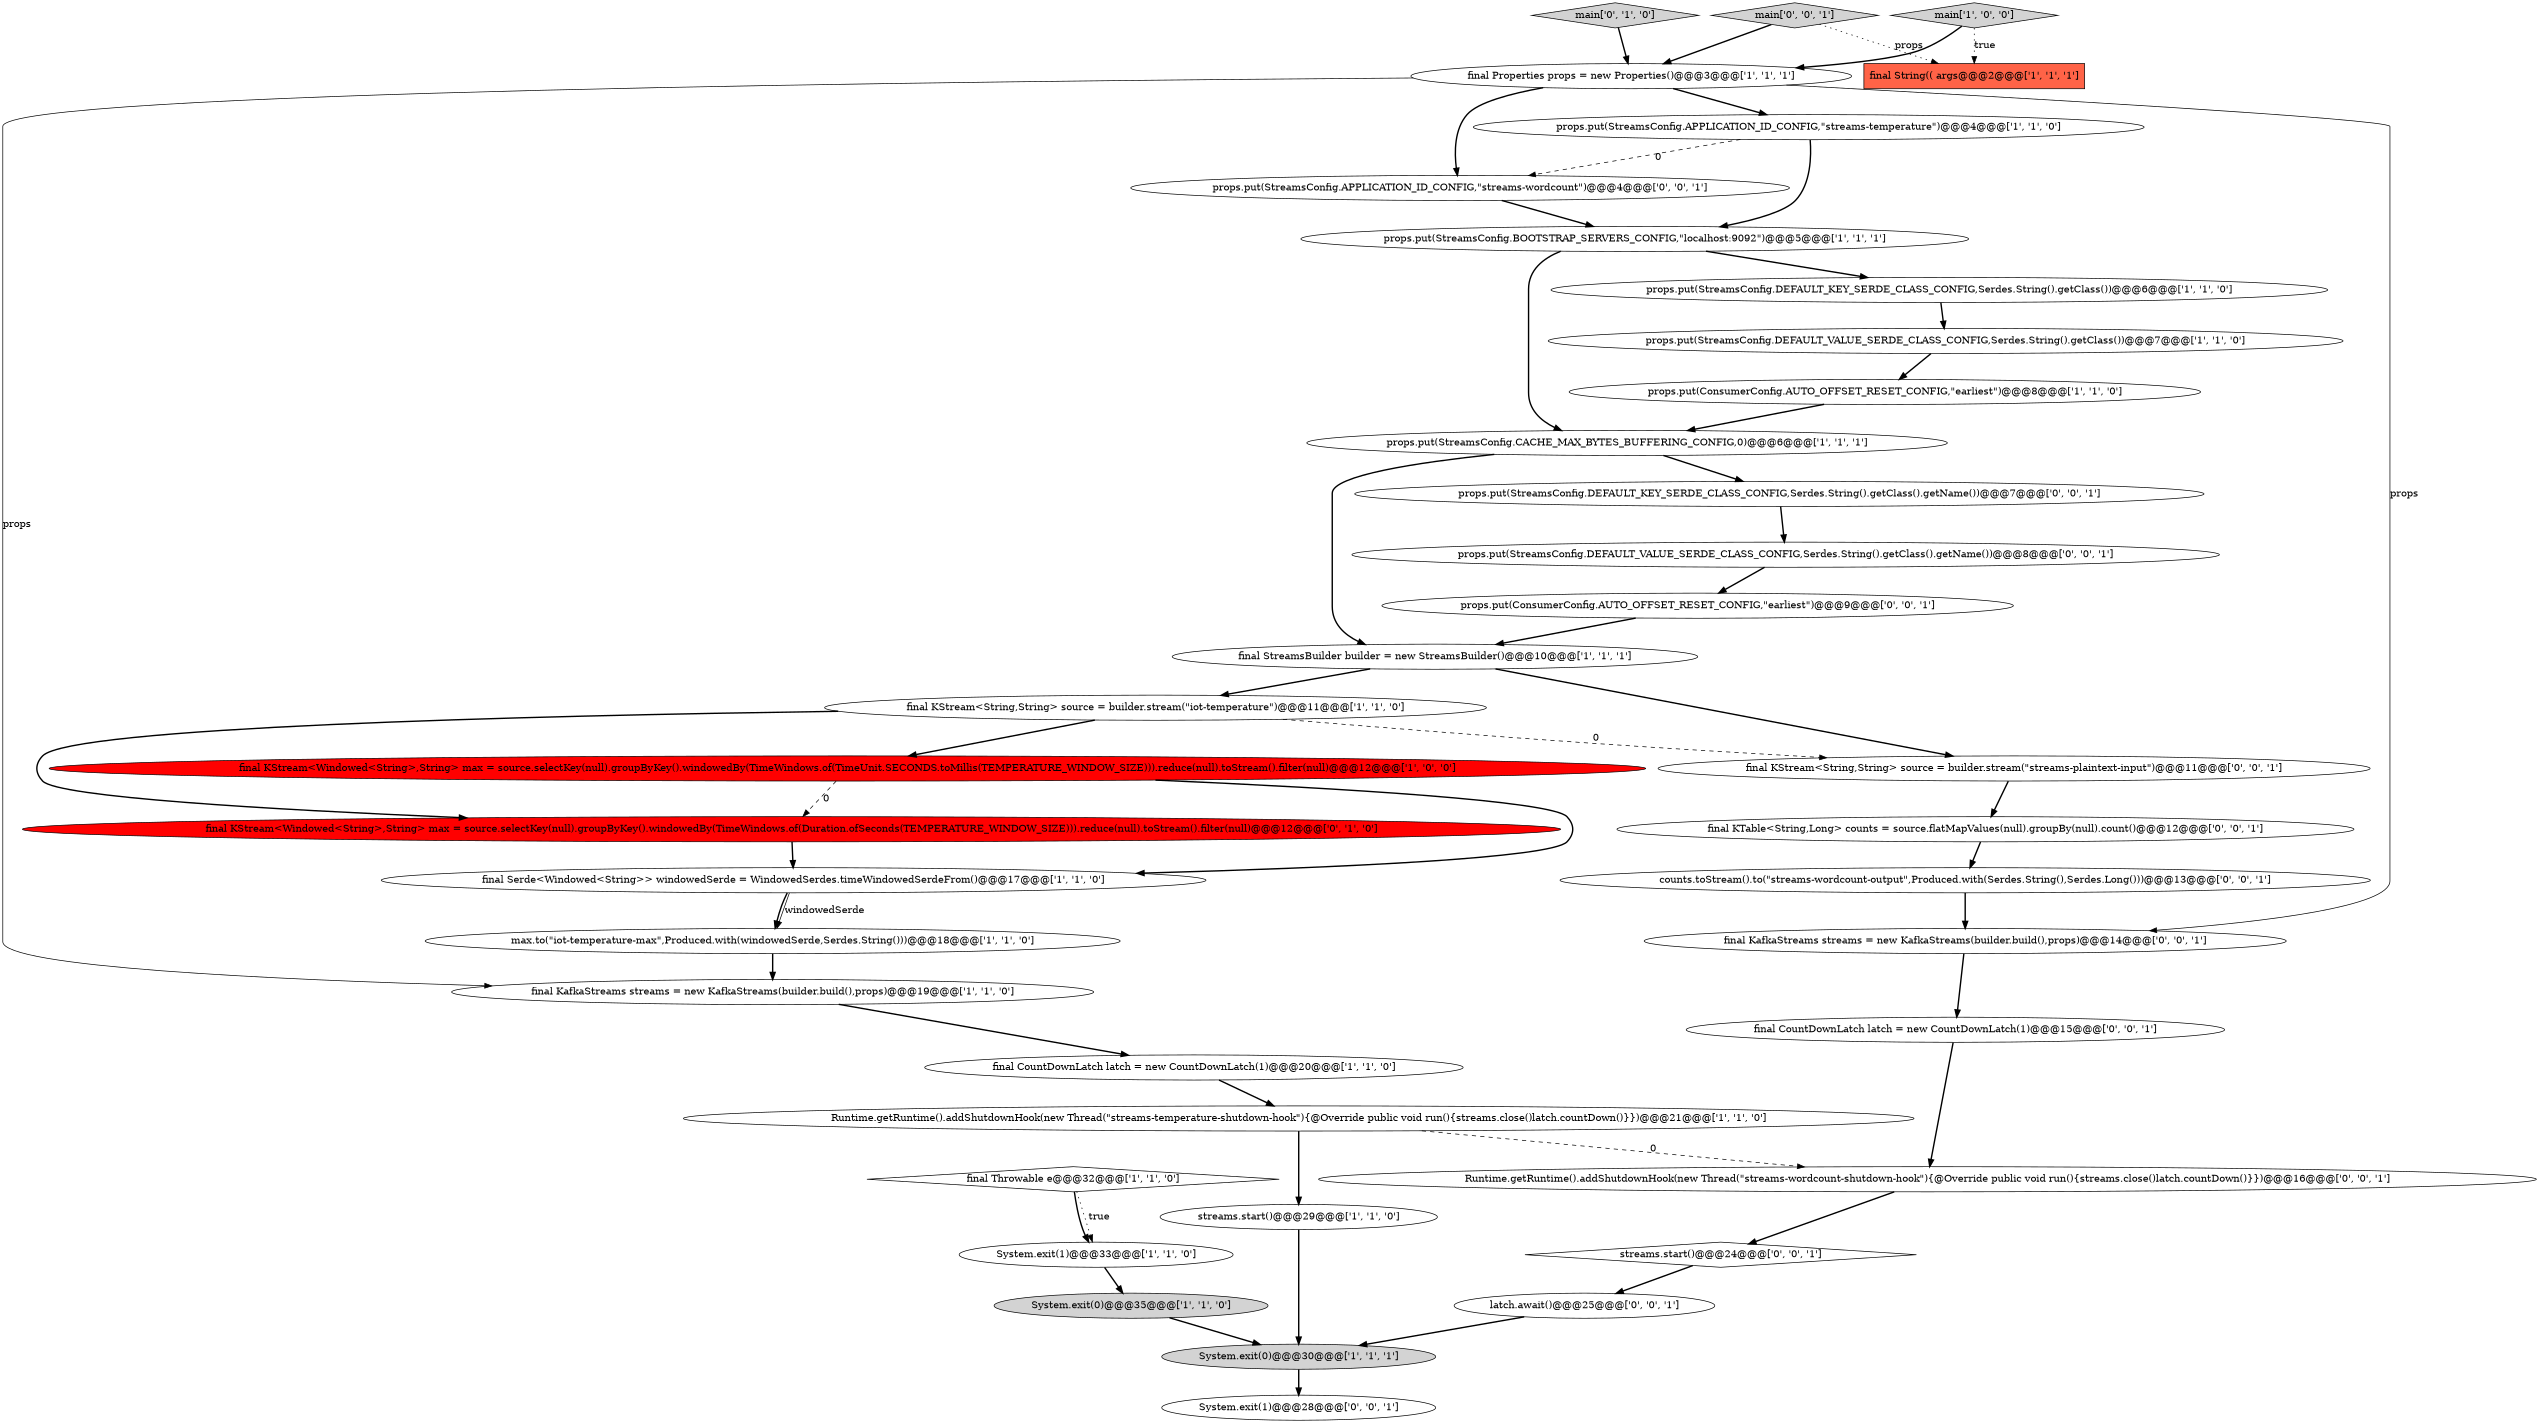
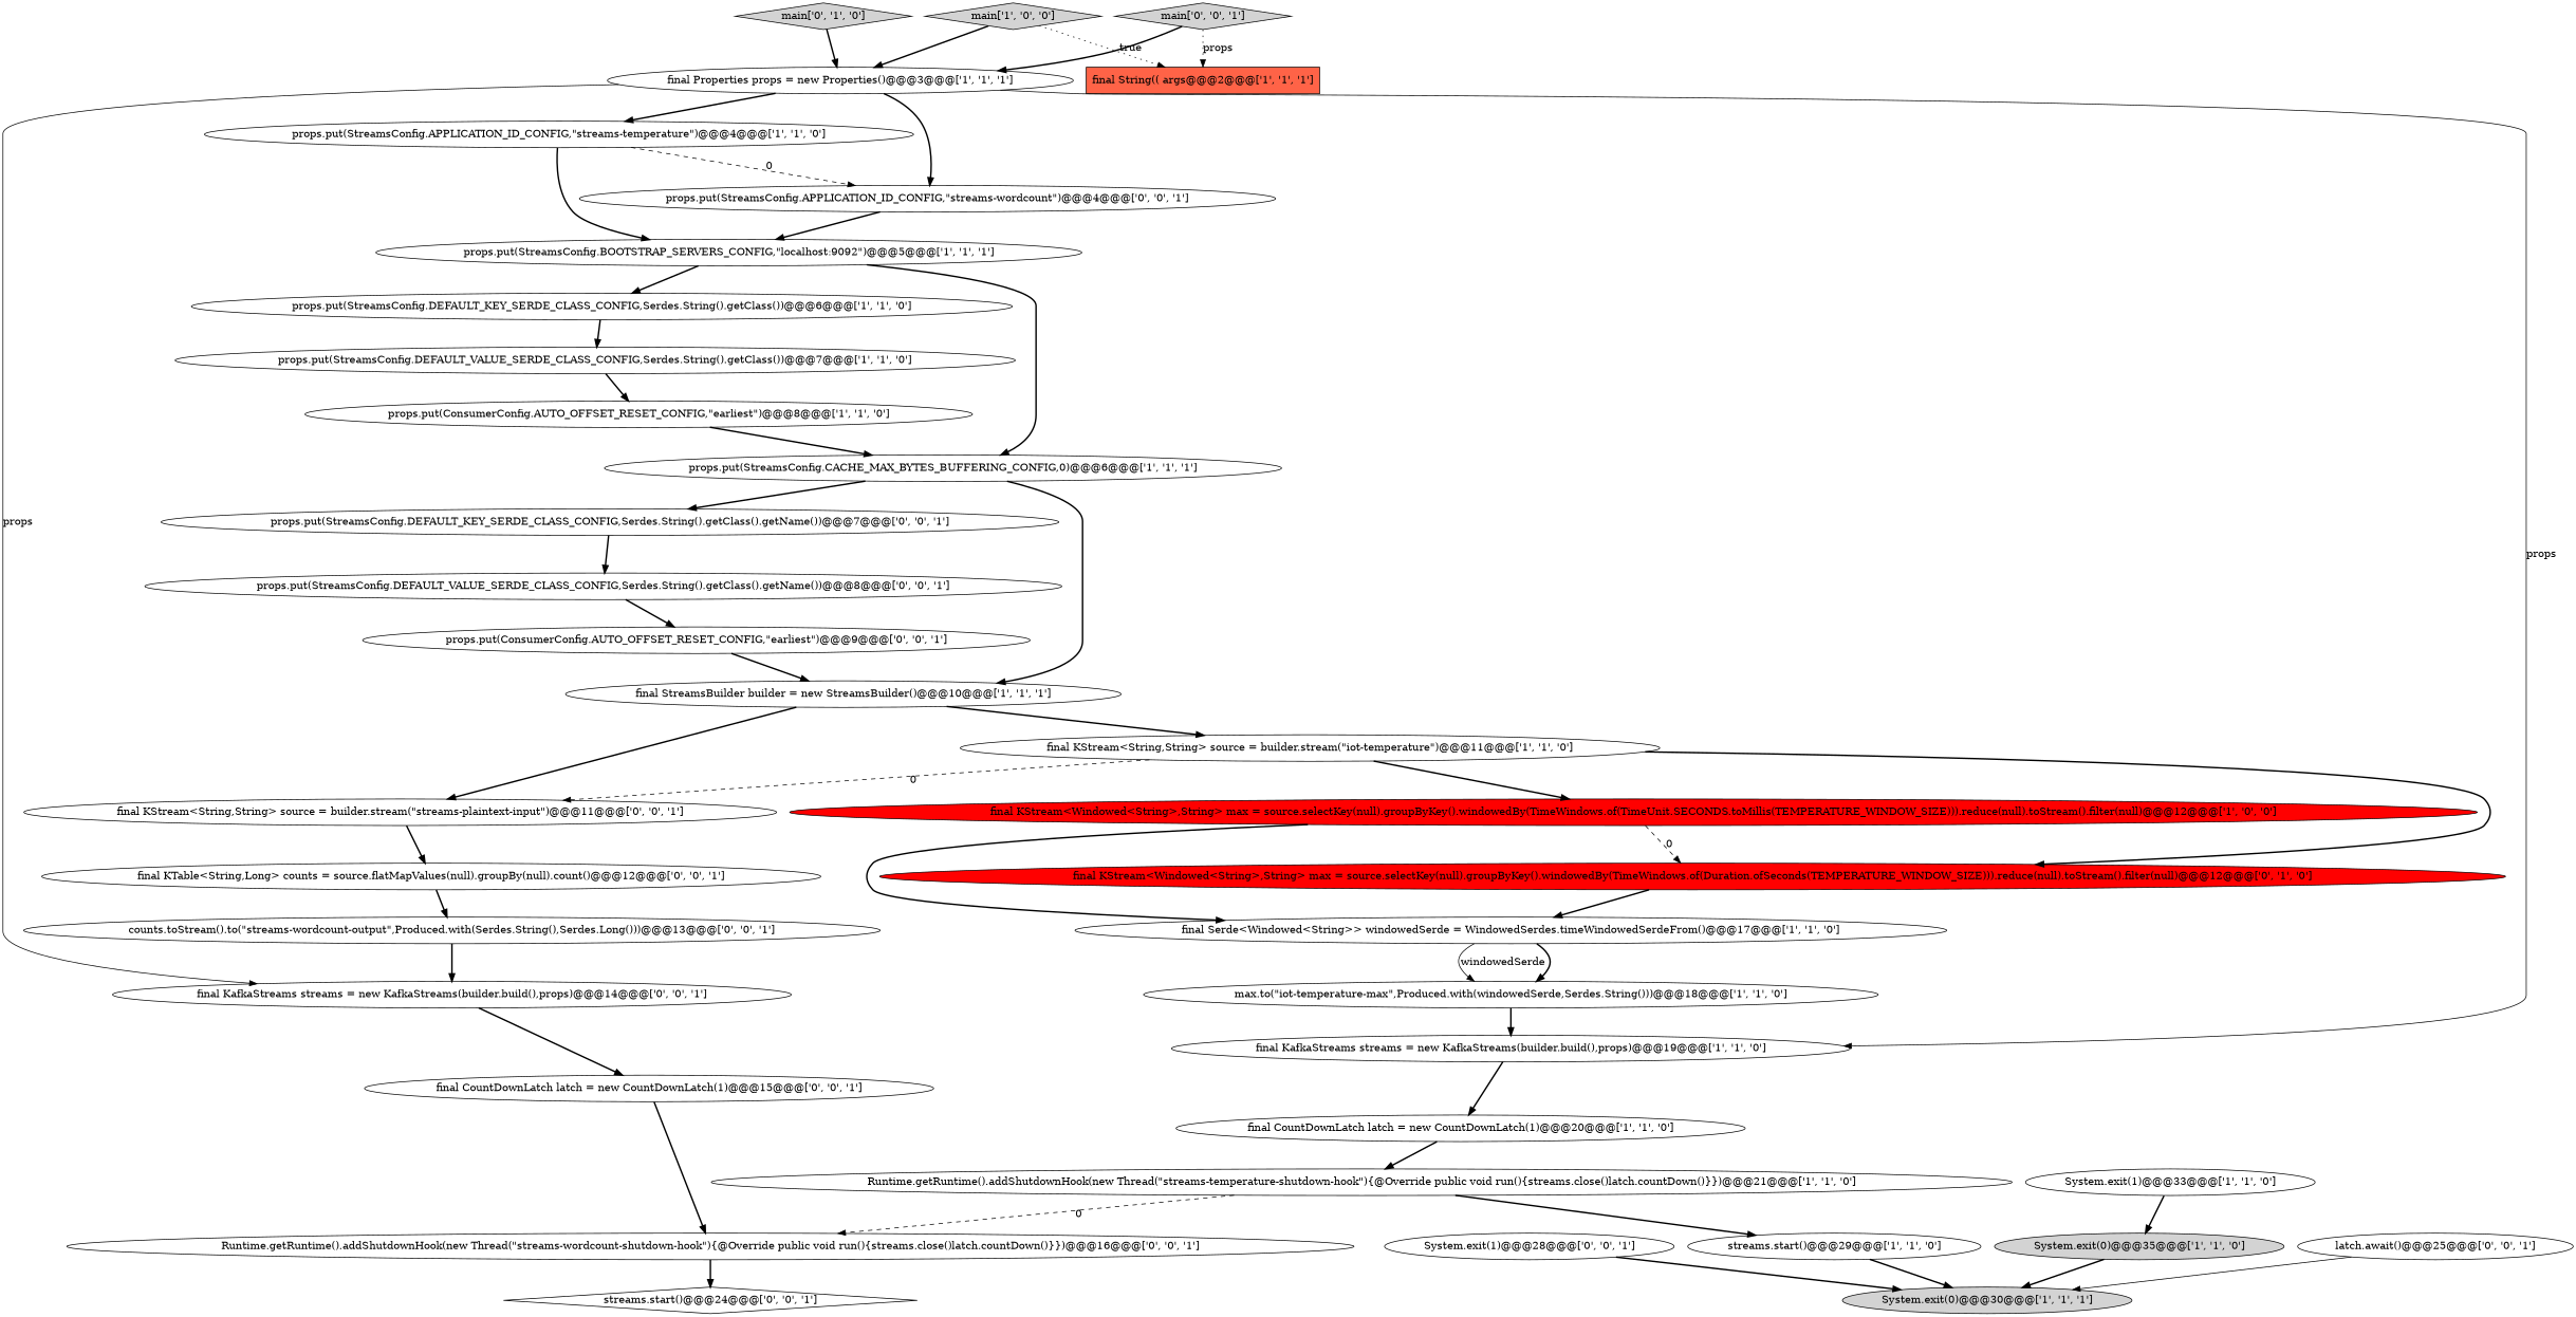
  digraph {
    node [fillcolor=white shape=ellipse style=filled]
    edge [style=bold]
    n1 [label="props.put(StreamsConfig.DEFAULT_KEY_SERDE_CLASS_CONFIG,Serdes.String().getClass().getName())@@@7@@@['0', '0', '1']"]
    n2 [label="props.put(StreamsConfig.DEFAULT_VALUE_SERDE_CLASS_CONFIG,Serdes.String().getClass().getName())@@@8@@@['0', '0', '1']"]
    n3 [label="props.put(ConsumerConfig.AUTO_OFFSET_RESET_CONFIG,\"earliest\")@@@9@@@['0', '0', '1']"]
    n4 [label="props.put(StreamsConfig.DEFAULT_KEY_SERDE_CLASS_CONFIG,Serdes.String().getClass())@@@6@@@['1', '1', '0']"]
    n5 [label="props.put(StreamsConfig.DEFAULT_VALUE_SERDE_CLASS_CONFIG,Serdes.String().getClass())@@@7@@@['1', '1', '0']"]
    n6 [label="props.put(ConsumerConfig.AUTO_OFFSET_RESET_CONFIG,\"earliest\")@@@8@@@['1', '1', '0']"]
    n7 [fillcolor=lightgray label="System.exit(0)@@@35@@@['1', '1', '0']"]
    n8 [fillcolor=lightgray label="System.exit(0)@@@30@@@['1', '1', '1']"]
    n9 [fillcolor=lightgray label="main['1', '0', '0']" shape=diamond]
    n10 [fillcolor=tomato label="final String(( args@@@2@@@['1', '1', '1']" shape=box]
    n11 [label="final Properties props = new Properties()@@@3@@@['1', '1', '1']"]
    n12 [label="final KafkaStreams streams = new KafkaStreams(builder.build(),props)@@@14@@@['0', '0', '1']"]
    n13 [label="final KafkaStreams streams = new KafkaStreams(builder.build(),props)@@@19@@@['1', '1', '0']"]
    n14 [label="props.put(StreamsConfig.APPLICATION_ID_CONFIG,\"streams-temperature\")@@@4@@@['1', '1', '0']"]
    n15 [label="props.put(StreamsConfig.APPLICATION_ID_CONFIG,\"streams-wordcount\")@@@4@@@['0', '0', '1']"]
    n16 [label="streams.start()@@@29@@@['1', '1', '0']"]
    n17 [label="final KStream<String,String> source = builder.stream(\"streams-plaintext-input\")@@@11@@@['0', '0', '1']"]
    n18 [label="final KTable<String,Long> counts = source.flatMapValues(null).groupBy(null).count()@@@12@@@['0', '0', '1']"]
    n19 [label="counts.toStream().to(\"streams-wordcount-output\",Produced.with(Serdes.String(),Serdes.Long()))@@@13@@@['0', '0', '1']"]
    n20 [label="System.exit(1)@@@33@@@['1', '1', '0']"]
    n21 [label="final CountDownLatch latch = new CountDownLatch(1)@@@15@@@['0', '0', '1']"]
    n22 [label="Runtime.getRuntime().addShutdownHook(new Thread(\"streams-wordcount-shutdown-hook\"){@Override public void run(){streams.close()latch.countDown()}})@@@16@@@['0', '0', '1']"]
    n23 [label="latch.await()@@@25@@@['0', '0', '1']"]
    n24 [label="props.put(StreamsConfig.BOOTSTRAP_SERVERS_CONFIG,\"localhost:9092\")@@@5@@@['1', '1', '1']"]
    n25 [label="props.put(StreamsConfig.CACHE_MAX_BYTES_BUFFERING_CONFIG,0)@@@6@@@['1', '1', '1']"]
    n26 [label="final StreamsBuilder builder = new StreamsBuilder()@@@10@@@['1', '1', '1']"]
    n27 [label="System.exit(1)@@@28@@@['0', '0', '1']"]
    n28 [fillcolor=red label="final KStream<Windowed<String>,String> max = source.selectKey(null).groupByKey().windowedBy(TimeWindows.of(TimeUnit.SECONDS.toMillis(TEMPERATURE_WINDOW_SIZE))).reduce(null).toStream().filter(null)@@@12@@@['1', '0', '0']"]
    n29 [fillcolor=red label="final KStream<Windowed<String>,String> max = source.selectKey(null).groupByKey().windowedBy(TimeWindows.of(Duration.ofSeconds(TEMPERATURE_WINDOW_SIZE))).reduce(null).toStream().filter(null)@@@12@@@['0', '1', '0']"]
    n30 [label="final Serde<Windowed<String>> windowedSerde = WindowedSerdes.timeWindowedSerdeFrom()@@@17@@@['1', '1', '0']"]
    n31 [label="max.to(\"iot-temperature-max\",Produced.with(windowedSerde,Serdes.String()))@@@18@@@['1', '1', '0']"]
    n32 [label="final CountDownLatch latch = new CountDownLatch(1)@@@20@@@['1', '1', '0']"]
    n33 [label="Runtime.getRuntime().addShutdownHook(new Thread(\"streams-temperature-shutdown-hook\"){@Override public void run(){streams.close()latch.countDown()}})@@@21@@@['1', '1', '0']"]
    n34 [label="final KStream<String,String> source = builder.stream(\"iot-temperature\")@@@11@@@['1', '1', '0']"]
    n35 [label="streams.start()@@@24@@@['0', '0', '1']" shape=diamond]
-   n36 [label="final Throwable e@@@32@@@['1', '1', '0']" shape=diamond]
    n37 [fillcolor=lightgray label="main['0', '1', '0']" shape=diamond]
    n38 [fillcolor=lightgray label="main['0', '0', '1']" shape=diamond]
    n1 -> n2
    n2 -> n3
    n3 -> n26
    n4 -> n5
    n5 -> n6
    n6 -> n25
    n7 -> n8
    n9 -> n10 [label=true style=dotted]
    n9 -> n11
    n11 -> n12 [label=props style=solid]
    n11 -> n13 [label=props style=solid]
    n11 -> n14
    n11 -> n15
    n12 -> n21
    n13 -> n32
    n14 -> n15 [label=0 style=dashed]
    n14 -> n24
    n15 -> n24
    n16 -> n8
    n17 -> n18
    n18 -> n19
    n19 -> n12
    n20 -> n7
    n21 -> n22
    n22 -> n35
-   n23 -> n8
+   n23 -> n8 [style=solid]
    n24 -> n4
    n24 -> n25
    n25 -> n1
    n25 -> n26
    n26 -> n17
    n26 -> n34
-   n8 -> n27
+   n27 -> n8
    n28 -> n29 [label=0 style=dashed]
    n28 -> n30
    n29 -> n30
    n30 -> n31
    n30 -> n31 [label=windowedSerde style=solid]
    n31 -> n13
    n32 -> n33
    n33 -> n16
    n33 -> n22 [label=0 style=dashed]
    n34 -> n17 [label=0 style=dashed]
    n34 -> n28
    n34 -> n29
-   n35 -> n23
-   n36 -> n20
-   n36 -> n20 [label=true style=dotted]
    n37 -> n11
    n38 -> n10 [label=props style=dotted]
    n38 -> n11
  }
